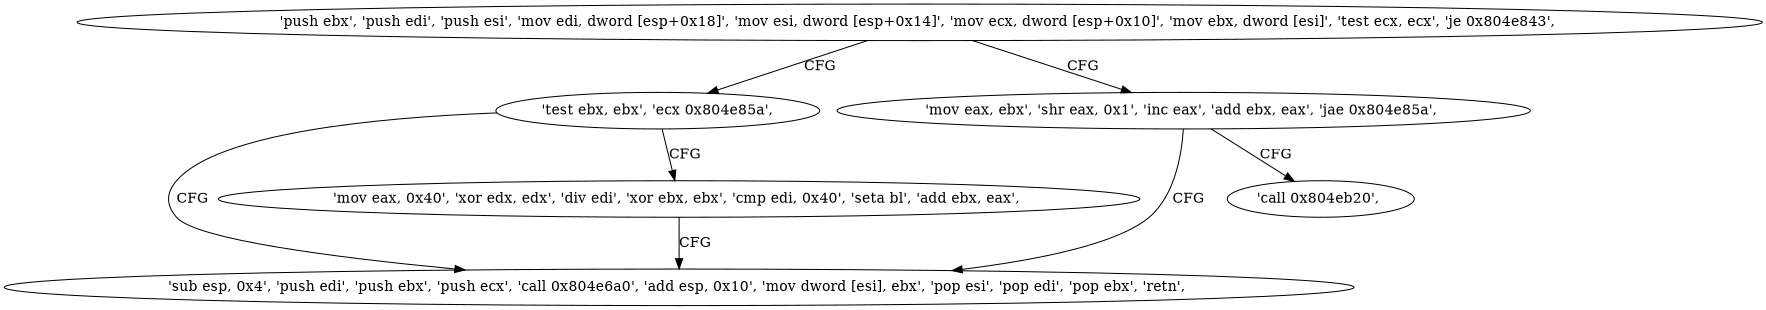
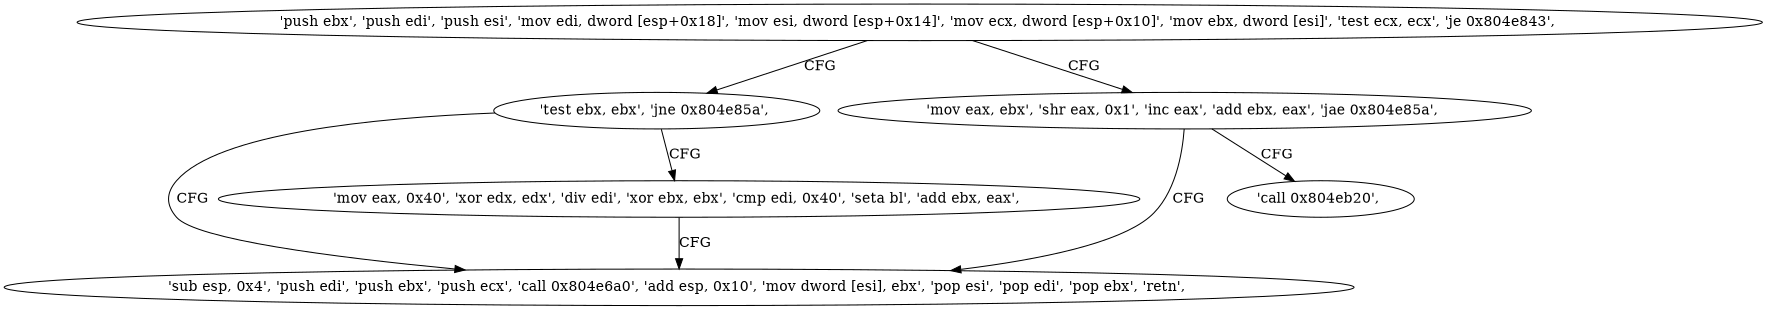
  digraph {
    n1 [label="'push ebx', 'push edi', 'push esi', 'mov edi, dword [esp+0x18]', 'mov esi, dword [esp+0x14]', 'mov ecx, dword [esp+0x10]', 'mov ebx, dword [esi]', 'test ecx, ecx', 'je 0x804e843', "]
-   n2 [label="'test ebx, ebx', 'ecx 0x804e85a',"]
+   n2 [label="'test ebx, ebx', 'jne 0x804e85a', "]
    n3 [label="'mov eax, ebx', 'shr eax, 0x1', 'inc eax', 'add ebx, eax', 'jae 0x804e85a', "]
    n4 [label="'sub esp, 0x4', 'push edi', 'push ebx', 'push ecx', 'call 0x804e6a0', 'add esp, 0x10', 'mov dword [esi], ebx', 'pop esi', 'pop edi', 'pop ebx', 'retn', "]
    n5 [label="'mov eax, 0x40', 'xor edx, edx', 'div edi', 'xor ebx, ebx', 'cmp edi, 0x40', 'seta bl', 'add ebx, eax', "]
    n6 [label="'call 0x804eb20', "]
    n1 -> n2 [label=CFG]
    n1 -> n3 [label=CFG]
    n2 -> n4 [label=CFG]
    n2 -> n5 [label=CFG]
    n3 -> n4 [label=CFG]
    n3 -> n6 [label=CFG]
    n5 -> n4 [label=CFG]
  }
